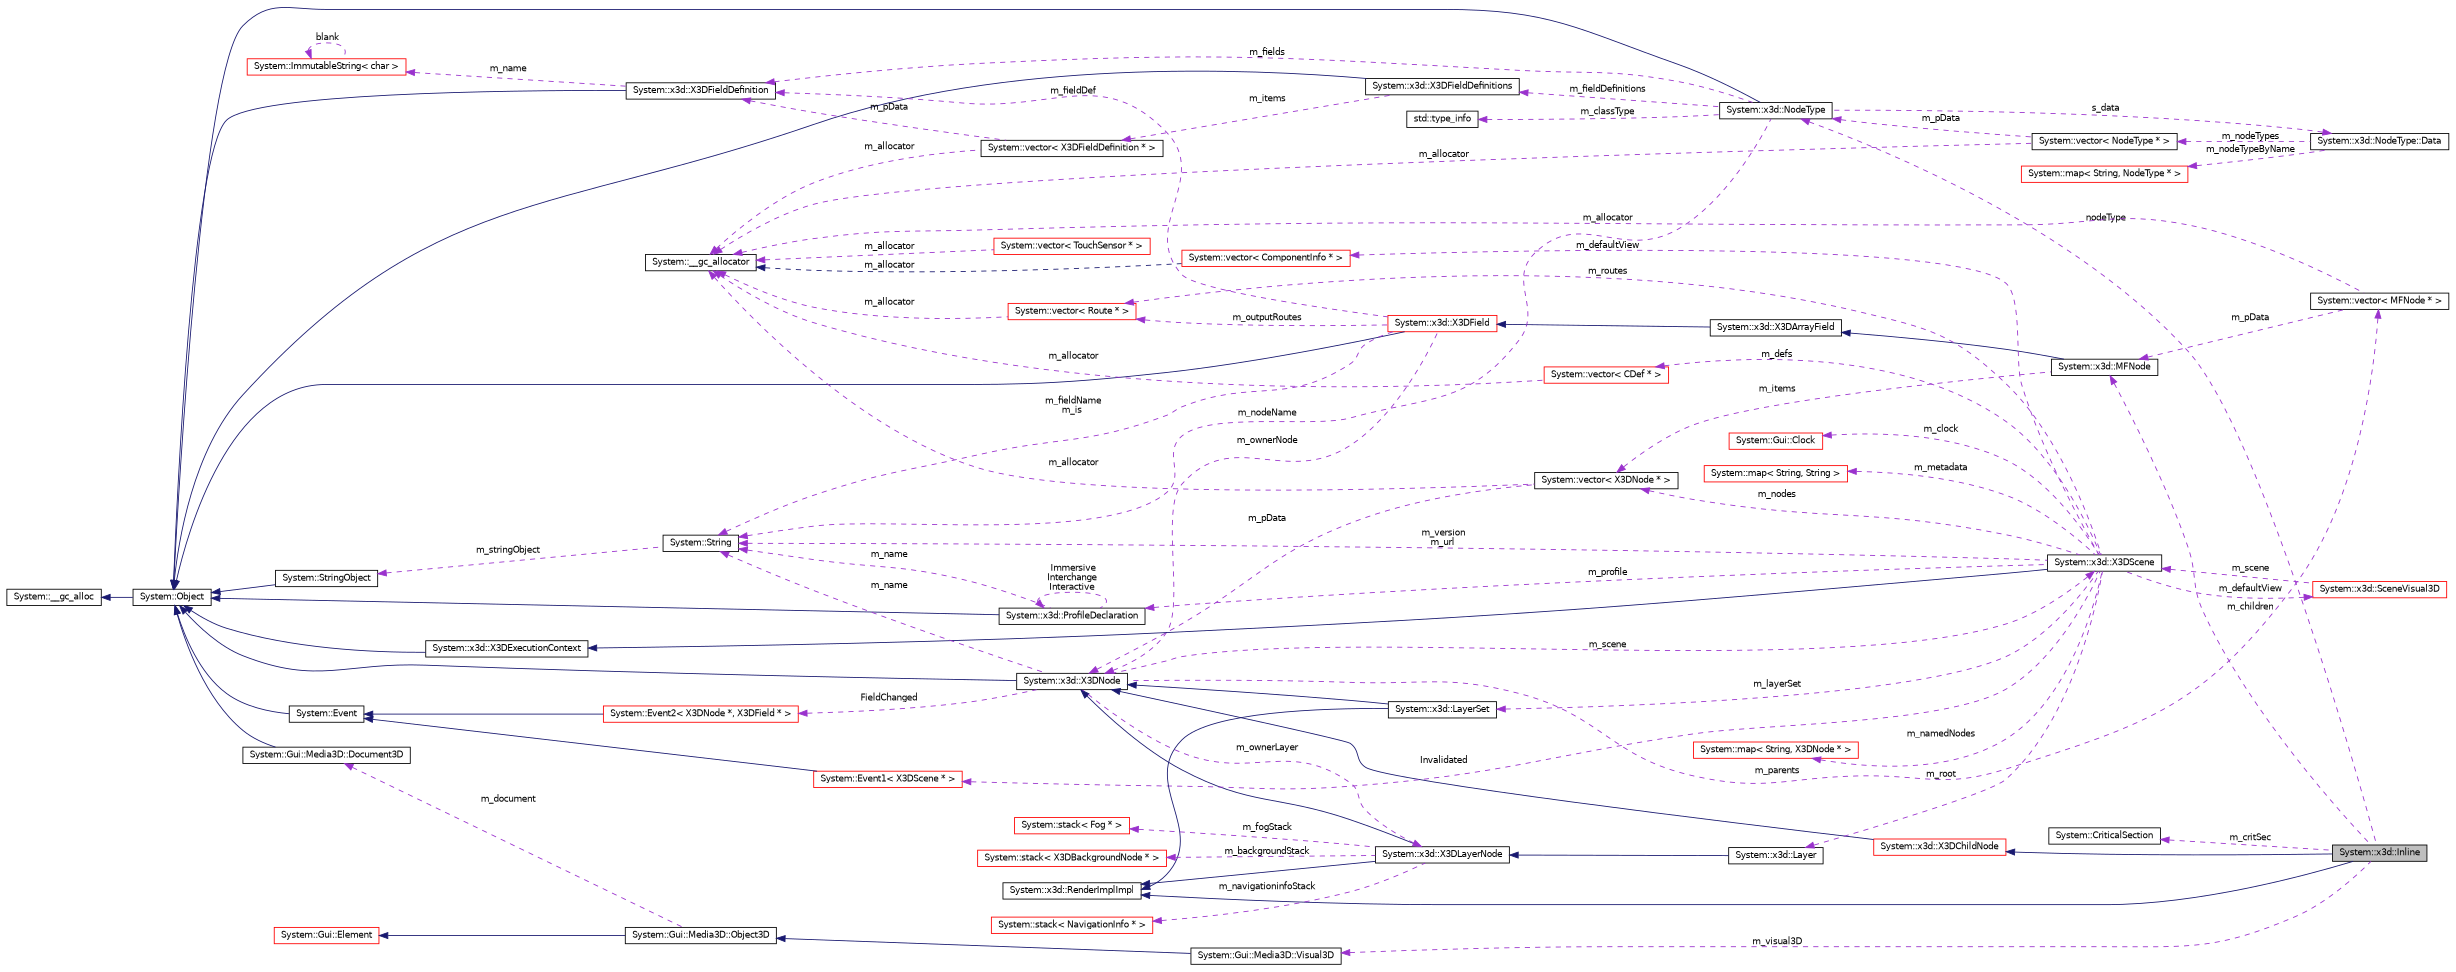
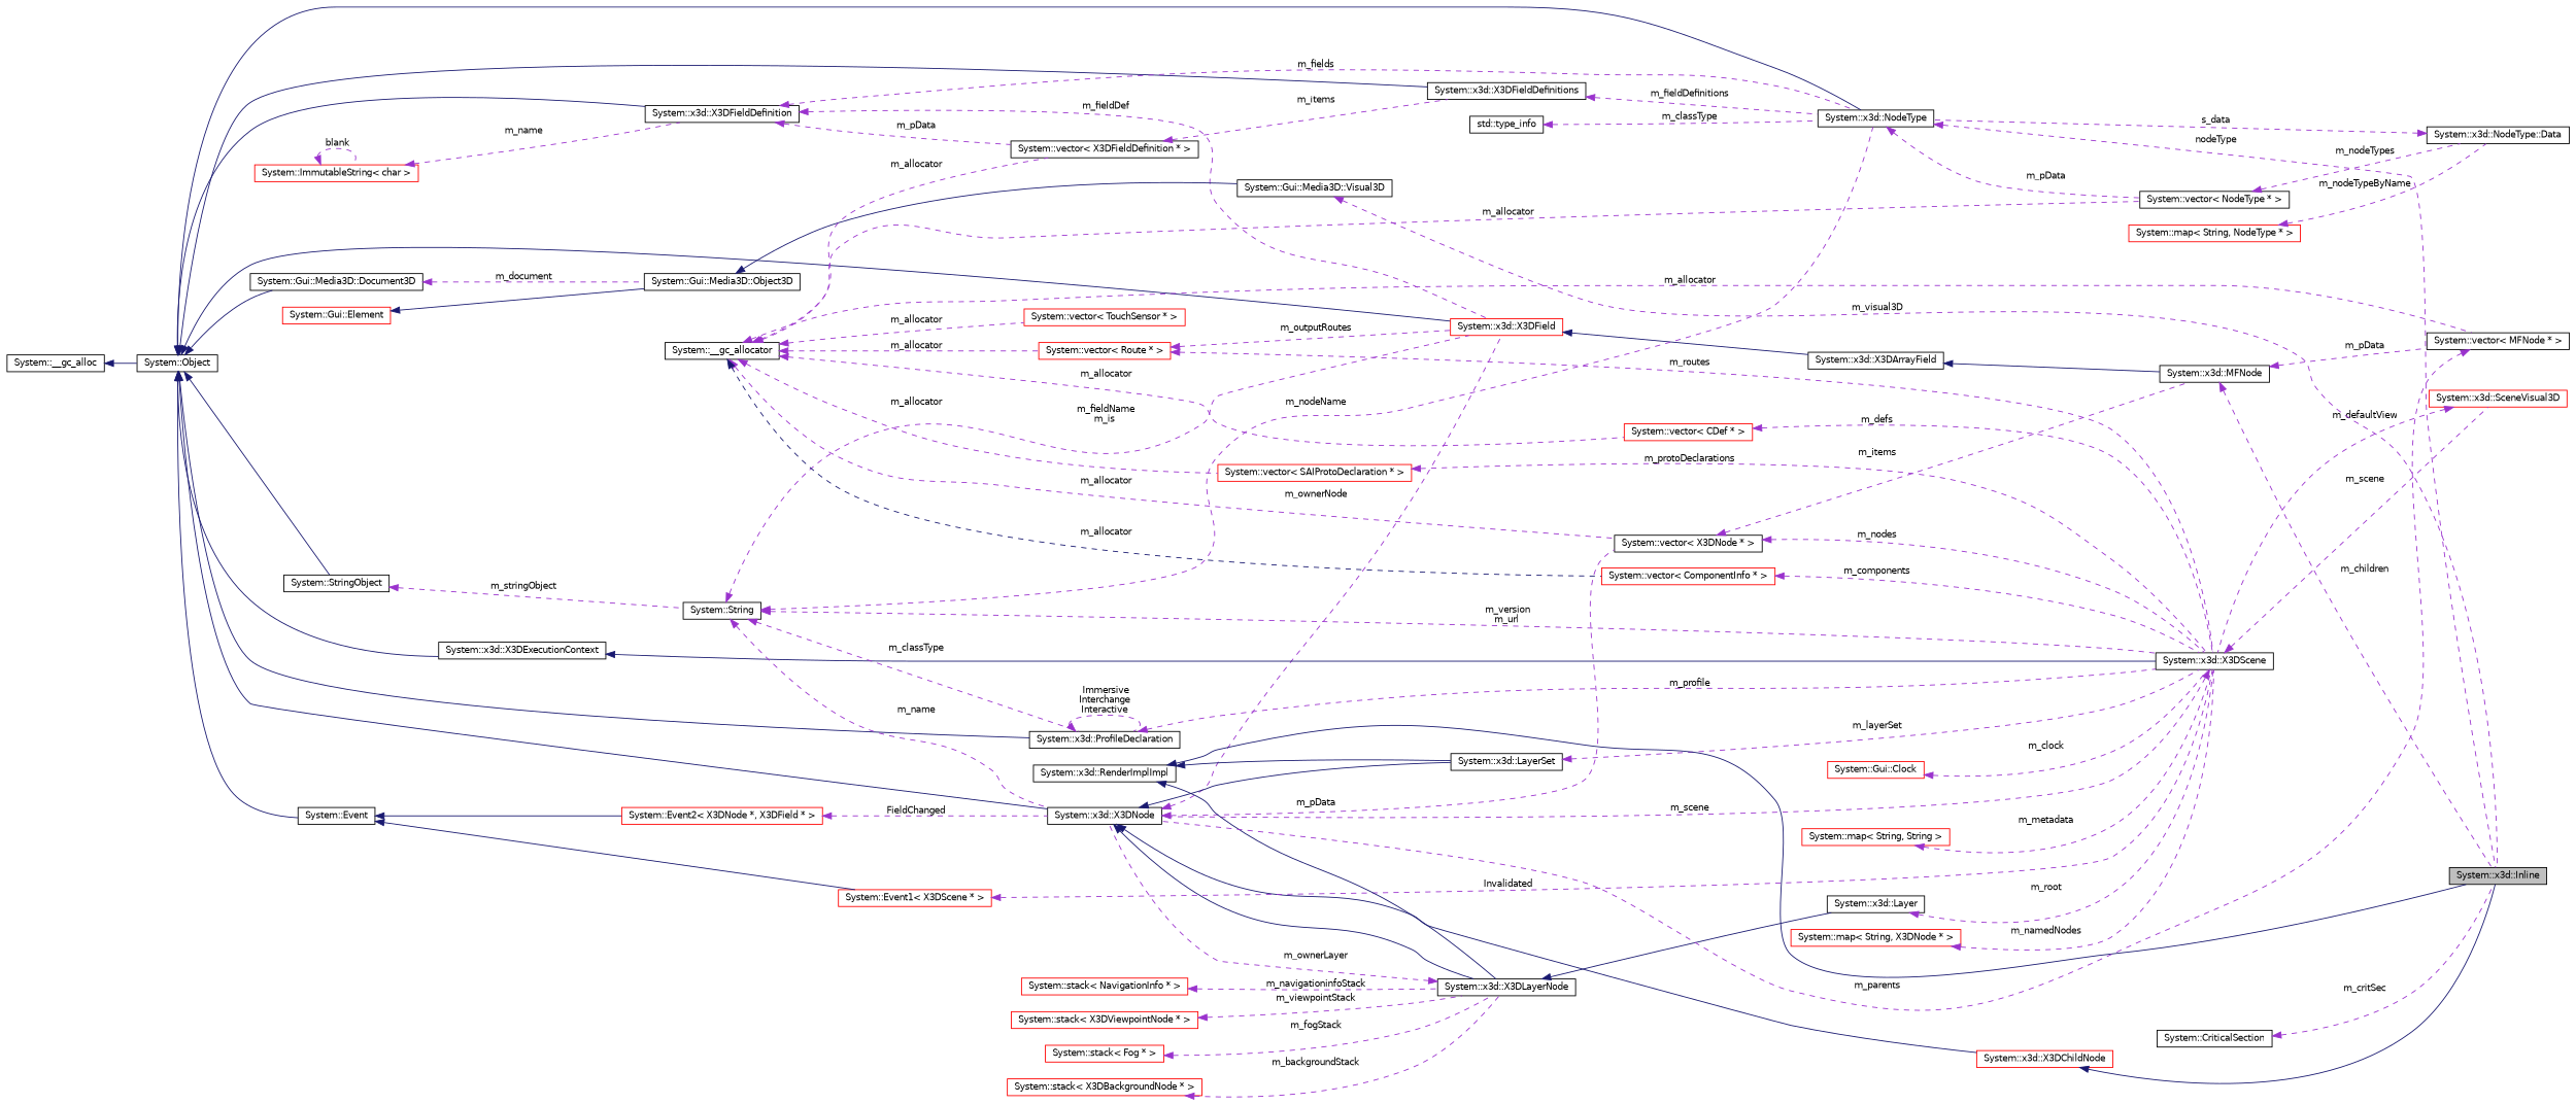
  digraph {
    rankdir=LR
    node [color=black fillcolor=white fontname=Helvetica fontsize=10 shape=record style=filled]
    edge [color=darkorchid3 dir=back fontname=Helvetica fontsize=10 labelfontname=Helvetica labelfontsize=10 style=dashed]
    n1 [fillcolor=grey75 fontcolor=black height=0.2 label="System::x3d::Inline" width=0.4]
    n2 [color=red height=0.2 label="System::x3d::X3DChildNode" width=0.4]
    n3 [height=0.2 label="System::x3d::X3DNode" width=0.4]
    n4 [height=0.2 label="System::x3d::X3DLayerNode" width=0.4]
    n5 [color=red height=0.2 label="System::x3d::X3DField" width=0.4]
    n6 [height=0.2 label="System::vector\< X3DNode * \>" width=0.4]
    n7 [height=0.2 label="System::x3d::LayerSet" width=0.4]
    n8 [height=0.2 label="System::x3d::Layer" width=0.4]
    n9 [height=0.2 label="System::x3d::X3DArrayField" width=0.4]
    n10 [height=0.2 label="System::x3d::MFNode" width=0.4]
    n11 [height=0.2 label="System::x3d::X3DScene" width=0.4]
    n12 [height=0.2 label="System::Object" width=0.4]
    n13 [height=0.2 label="System::x3d::X3DFieldDefinition" width=0.4]
    n14 [height=0.2 label="System::StringObject" width=0.4]
    n15 [height=0.2 label="System::x3d::X3DExecutionContext" width=0.4]
    n16 [height=0.2 label="System::Event" width=0.4]
    n17 [height=0.2 label="System::x3d::ProfileDeclaration" width=0.4]
    n18 [height=0.2 label="System::x3d::NodeType" width=0.4]
    n19 [height=0.2 label="System::x3d::X3DFieldDefinitions" width=0.4]
    n20 [height=0.2 label="System::Gui::Media3D::Document3D" width=0.4]
    n21 [height=0.2 label="System::vector\< X3DFieldDefinition * \>" width=0.4]
    n22 [height=0.2 label="System::String" width=0.4]
    n23 [color=red height=0.2 label="System::Event1\< X3DScene * \>" width=0.4]
    n24 [color=red height=0.2 label="System::Event2\< X3DNode *, X3DField * \>" width=0.4]
    n25 [height=0.2 label="System::vector\< NodeType * \>" width=0.4]
    n26 [height=0.2 label="System::Gui::Media3D::Object3D" width=0.4]
    n27 [height=0.2 label="System::__gc_alloc" width=0.4]
    n28 [height=0.2 label="System::x3d::RenderImplImpl" width=0.4]
    n29 [color=red height=0.2 label="System::stack\< NavigationInfo * \>" width=0.4]
+   n30 [color=red height=0.2 label="System::stack\< X3DViewpointNode * \>" width=0.4]
    n31 [color=red height=0.2 label="System::stack\< Fog * \>" width=0.4]
    n32 [color=red height=0.2 label="System::stack\< X3DBackgroundNode * \>" width=0.4]
    n33 [height=0.2 label="System::vector\< MFNode * \>" width=0.4]
    n34 [height=0.2 label="System::__gc_allocator" width=0.4]
    n35 [color=red height=0.2 label="System::vector\< Route * \>" width=0.4]
    n36 [color=red height=0.2 label="System::vector\< CDef * \>" width=0.4]
+   n37 [color=red height=0.2 label="System::vector\< SAIProtoDeclaration * \>" width=0.4]
    n38 [color=red height=0.2 label="System::vector\< TouchSensor * \>" width=0.4]
    n39 [color=red height=0.2 label="System::vector\< ComponentInfo * \>" width=0.4]
    n40 [height=0.2 label="System::x3d::NodeType::Data" width=0.4]
    n41 [color=red height=0.2 label="System::ImmutableString\< char \>" width=0.4]
    n42 [color=red height=0.2 label="System::x3d::SceneVisual3D" width=0.4]
    n43 [color=red height=0.2 label="System::map\< String, X3DNode * \>" width=0.4]
    n44 [color=red height=0.2 label="System::Gui::Clock" width=0.4]
    n45 [color=red height=0.2 label="System::map\< String, String \>" width=0.4]
    n46 [height=0.2 label="System::CriticalSection" width=0.4]
    n47 [color=red height=0.2 label="System::map\< String, NodeType * \>" width=0.4]
    n48 [height=0.2 label="std::type_info" width=0.4]
    n49 [height=0.2 label="System::Gui::Media3D::Visual3D" width=0.4]
    n50 [color=red height=0.2 label="System::Gui::Element" width=0.4]
    n2 -> n1 [color=midnightblue style=solid]
    n3 -> n2 [color=midnightblue style=solid]
    n3 -> n4 [color=midnightblue style=solid]
    n3 -> n5 [label=" m_ownerNode"]
    n3 -> n6 [label=" m_pData"]
    n3 -> n7 [color=midnightblue style=solid]
    n4 -> n3 [label=" m_ownerLayer"]
    n4 -> n8 [color=midnightblue style=solid]
    n5 -> n9 [color=midnightblue style=solid]
    n6 -> n10 [label=" m_items"]
    n6 -> n11 [label=" m_nodes"]
    n7 -> n11 [label=" m_layerSet"]
    n8 -> n11 [label=" m_root"]
    n9 -> n10 [color=midnightblue style=solid]
    n10 -> n1 [label=" m_children"]
    n10 -> n33 [label=" m_pData"]
    n11 -> n3 [label=" m_scene"]
    n11 -> n42 [label=" m_scene"]
    n12 -> n3 [color=midnightblue style=solid]
    n12 -> n5 [color=midnightblue style=solid]
    n12 -> n13 [color=midnightblue style=solid]
    n12 -> n14 [color=midnightblue style=solid]
    n12 -> n15 [color=midnightblue style=solid]
    n12 -> n16 [color=midnightblue style=solid]
    n12 -> n17 [color=midnightblue style=solid]
    n12 -> n18 [color=midnightblue style=solid]
    n12 -> n19 [color=midnightblue style=solid]
    n12 -> n20 [color=midnightblue style=solid]
    n13 -> n5 [label=" m_fieldDef"]
    n13 -> n18 [label=" m_fields"]
    n13 -> n21 [label=" m_pData"]
    n14 -> n22 [label=" m_stringObject"]
    n15 -> n11 [color=midnightblue style=solid]
    n16 -> n23 [color=midnightblue style=solid]
    n16 -> n24 [color=midnightblue style=solid]
    n17 -> n11 [label=" m_profile"]
    n17 -> n17 [label=" Immersive\nInterchange\nInteractive"]
    n18 -> n1 [label=" nodeType"]
    n18 -> n25 [label=" m_pData"]
    n19 -> n18 [label=" m_fieldDefinitions"]
    n20 -> n26 [label=" m_document"]
    n21 -> n19 [label=" m_items"]
    n22 -> n3 [label=" m_name"]
    n22 -> n5 [label=" m_fieldName\nm_is"]
    n22 -> n11 [label=" m_version\nm_url"]
-   n22 -> n17 [label=" m_name"]
+   n22 -> n17 [label=" m_classType"]
    n22 -> n18 [label=" m_nodeName"]
    n23 -> n11 [label=" Invalidated"]
    n24 -> n3 [label=" FieldChanged"]
    n25 -> n40 [label=" m_nodeTypes"]
    n26 -> n49 [color=midnightblue style=solid]
    n27 -> n12 [color=midnightblue style=solid]
    n28 -> n1 [color=midnightblue style=solid]
    n28 -> n4 [color=midnightblue style=solid]
    n28 -> n7 [color=midnightblue style=solid]
    n29 -> n4 [label=" m_navigationinfoStack"]
+   n30 -> n4 [label=" m_viewpointStack"]
    n31 -> n4 [label=" m_fogStack"]
    n32 -> n4 [label=" m_backgroundStack"]
    n33 -> n3 [label=" m_parents"]
    n34 -> n6 [label=" m_allocator"]
    n34 -> n21 [label=" m_allocator"]
    n34 -> n25 [label=" m_allocator"]
    n34 -> n33 [label=" m_allocator"]
    n34 -> n35 [label=" m_allocator"]
    n34 -> n36 [label=" m_allocator"]
+   n34 -> n37 [label=" m_allocator"]
    n34 -> n38 [label=" m_allocator"]
    n34 -> n39 [color=midnightblue label=" m_allocator"]
    n35 -> n5 [label=" m_outputRoutes"]
    n35 -> n11 [label=" m_routes"]
    n36 -> n11 [label=" m_defs"]
-   n39 -> n11 [label=" m_defaultView"]
+   n37 -> n11 [label=" m_protoDeclarations"]
+   n39 -> n11 [label=" m_components"]
    n40 -> n18 [label=" s_data"]
    n41 -> n13 [label=" m_name"]
    n41 -> n41 [label=" blank"]
    n42 -> n11 [label=" m_defaultView"]
    n43 -> n11 [label=" m_namedNodes"]
    n44 -> n11 [label=" m_clock"]
    n45 -> n11 [label=" m_metadata"]
    n46 -> n1 [label=" m_critSec"]
    n47 -> n40 [label=" m_nodeTypeByName"]
    n48 -> n18 [label=" m_classType"]
    n49 -> n1 [label=" m_visual3D"]
    n50 -> n26 [color=midnightblue style=solid]
  }
